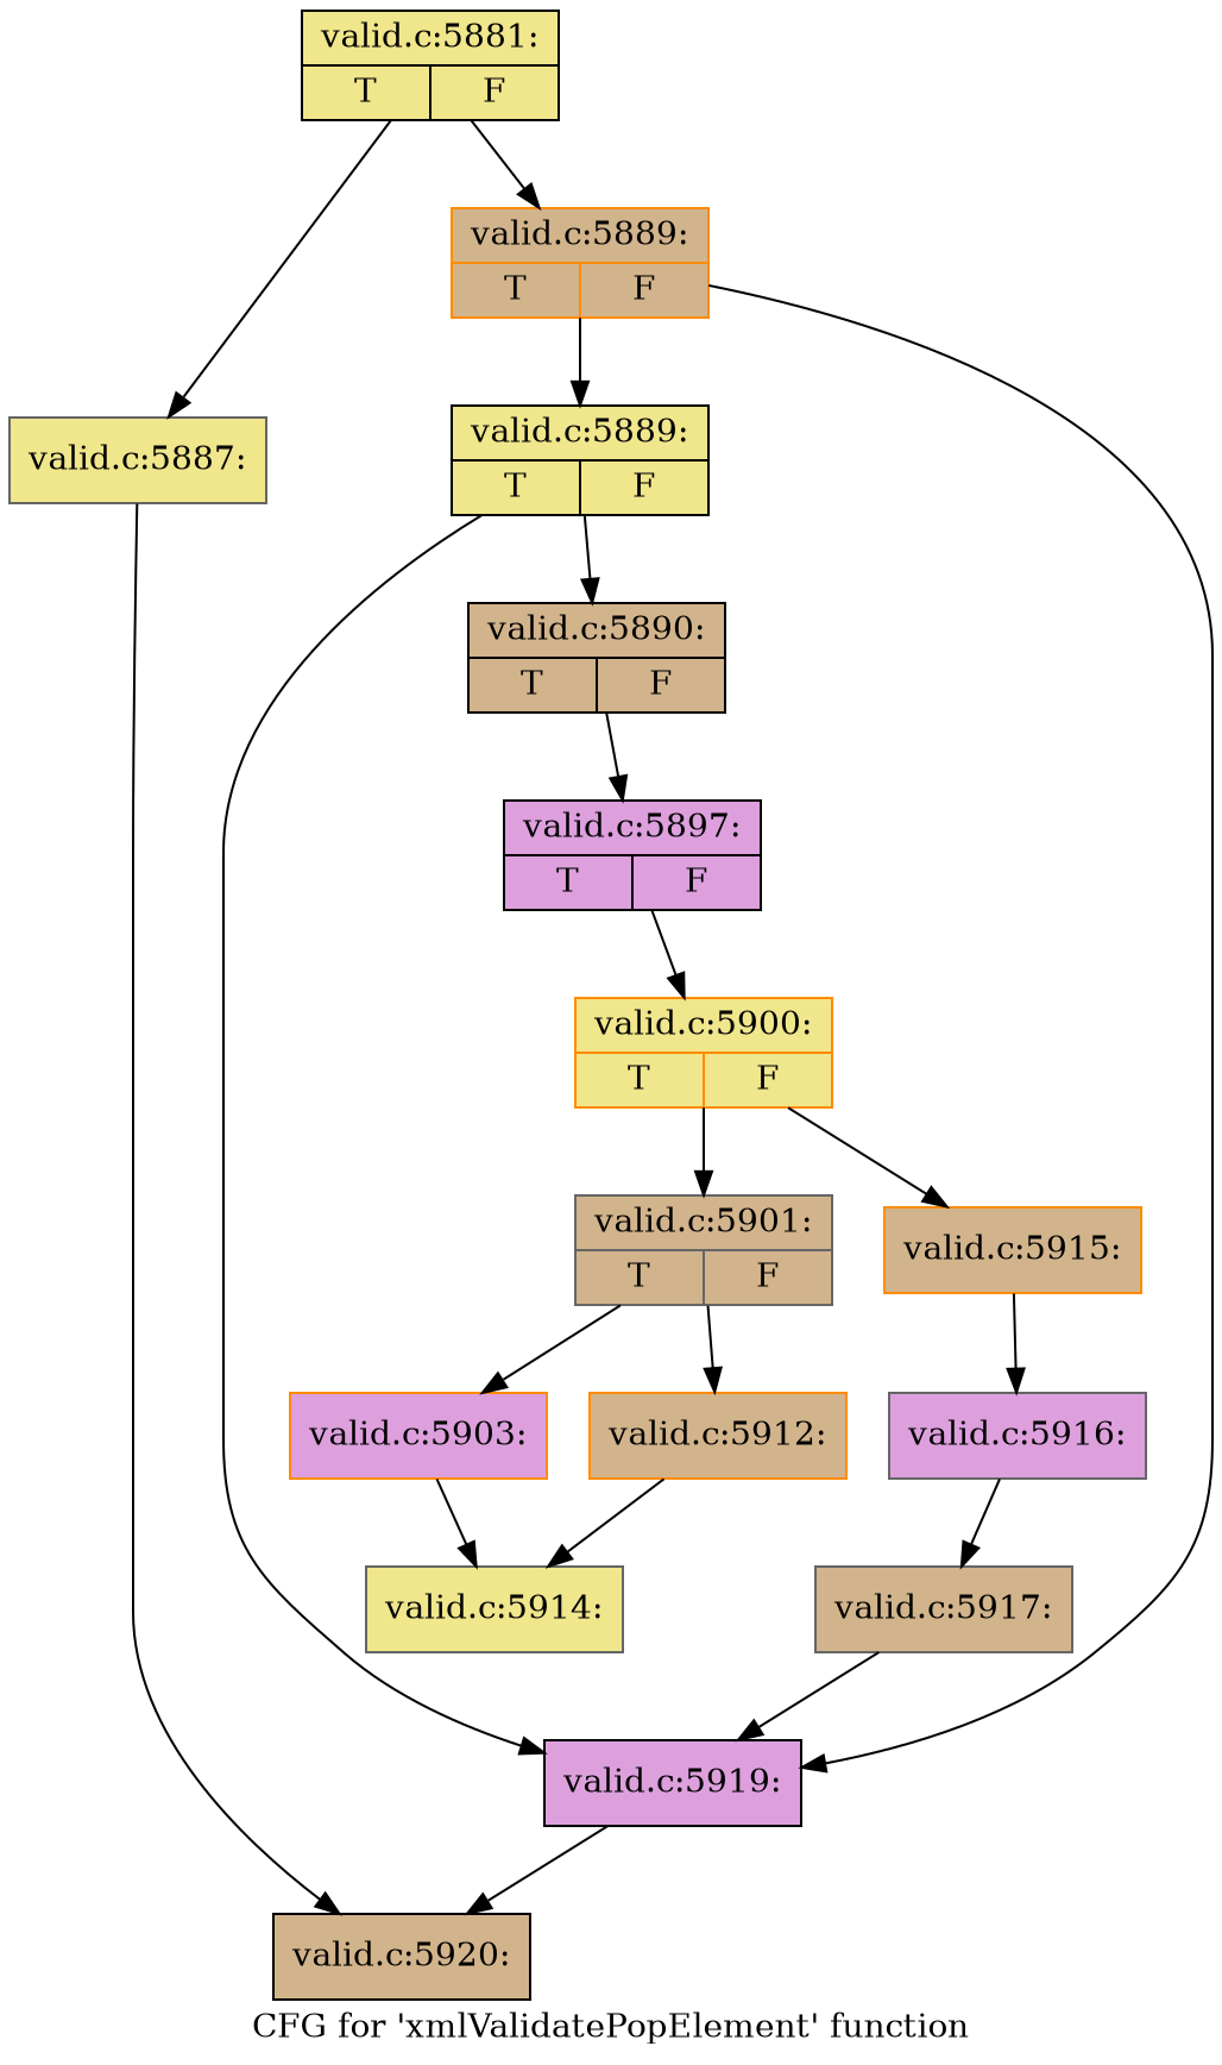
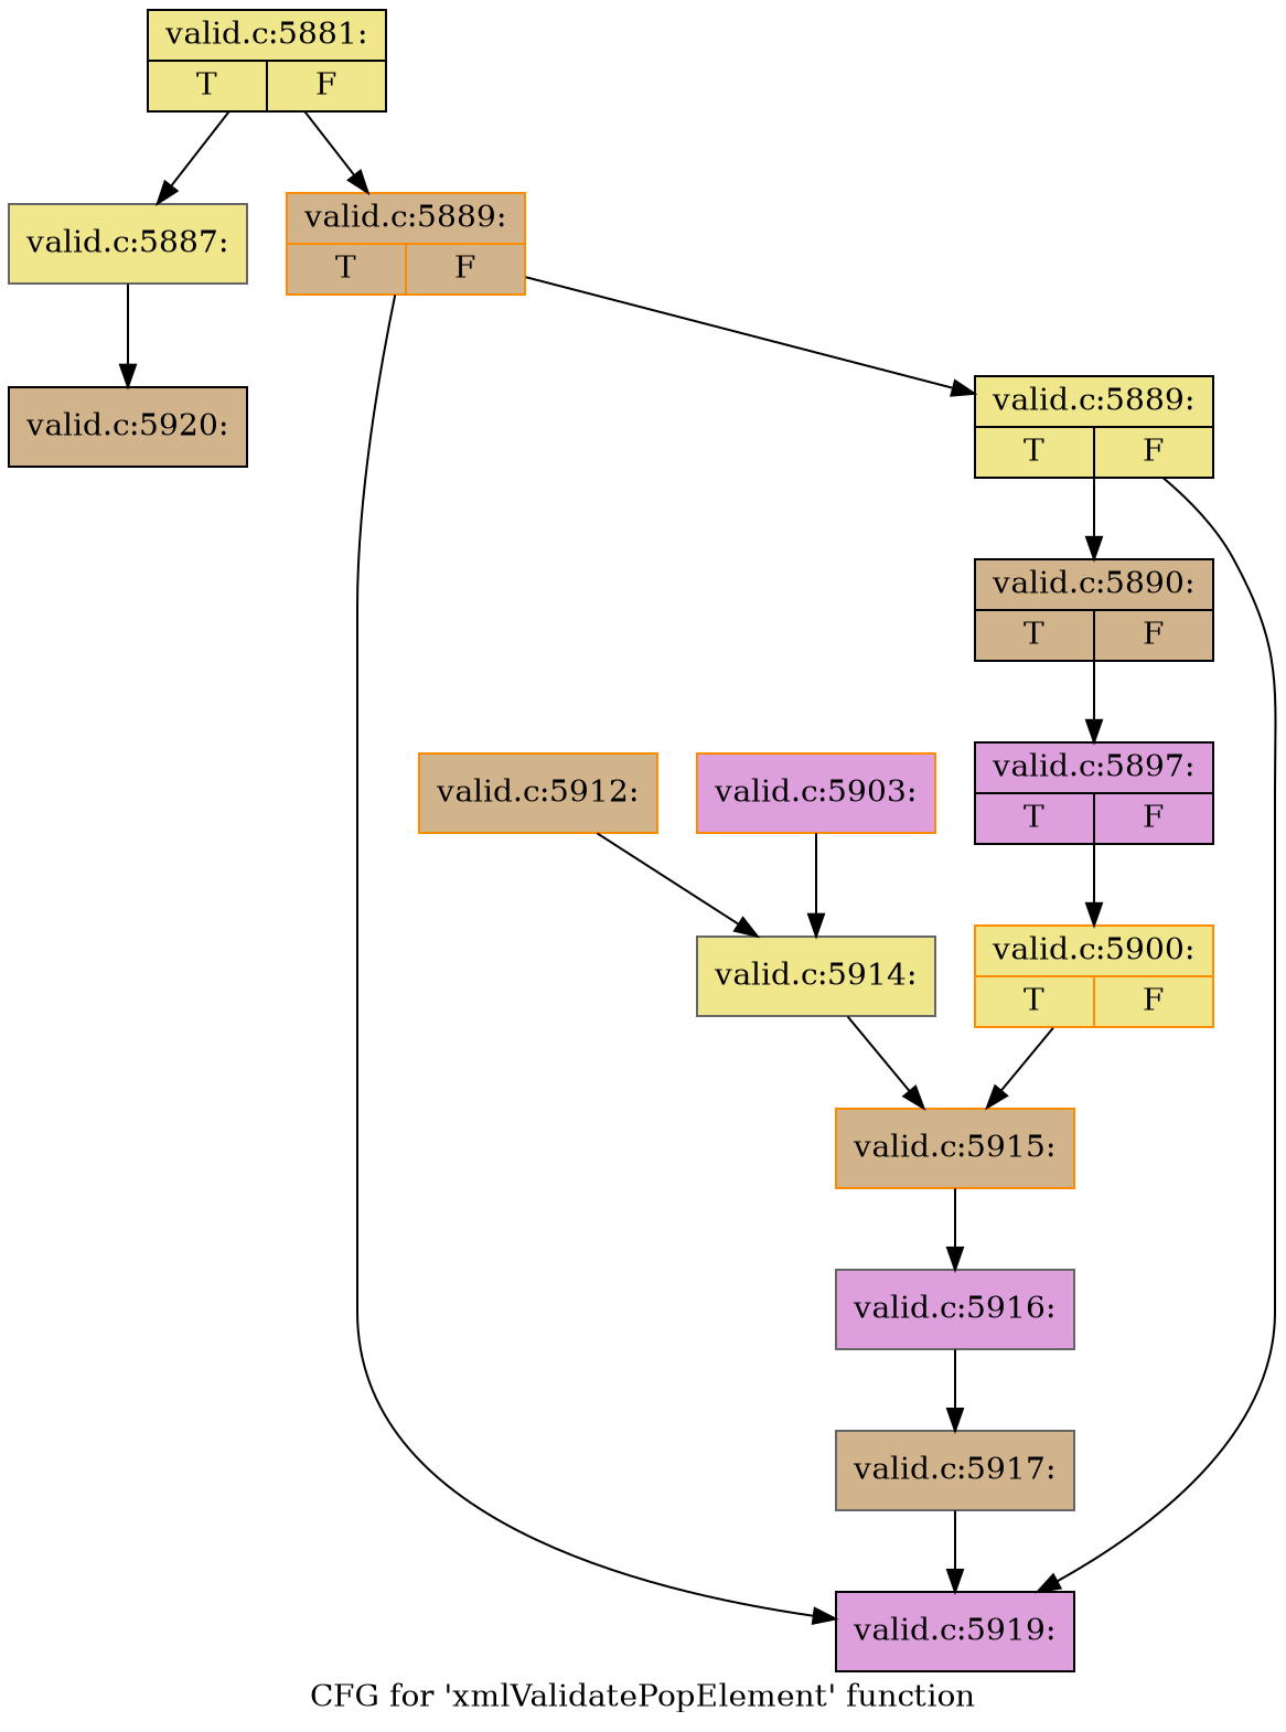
  digraph {
    label="CFG for 'xmlValidatePopElement' function"
    node [color=black fillcolor=tan shape=record style=filled]
    n1 [fillcolor=khaki label="{valid.c:5881:|{<s0>T|<s1>F}}"]
    n2 [color=gray40 fillcolor=khaki label="{valid.c:5887:}"]
    n3 [color=darkorange label="{valid.c:5889:|{<s0>T|<s1>F}}"]
    n4 [label="{valid.c:5920:}"]
    n5 [fillcolor=khaki label="{valid.c:5889:|{<s0>T|<s1>F}}"]
    n6 [fillcolor=plum label="{valid.c:5919:}"]
    n7 [label="{valid.c:5890:|{<s0>T|<s1>F}}"]
    n8 [fillcolor=plum label="{valid.c:5897:|{<s0>T|<s1>F}}"]
    n9 [color=darkorange fillcolor=khaki label="{valid.c:5900:|{<s0>T|<s1>F}}"]
    n10 [color=gray40 label="{valid.c:5917:}"]
-   n11 [color=gray40 label="{valid.c:5901:|{<s0>T|<s1>F}}"]
    n12 [color=darkorange label="{valid.c:5915:}"]
    n13 [color=gray40 fillcolor=plum label="{valid.c:5916:}"]
    n14 [color=darkorange fillcolor=plum label="{valid.c:5903:}"]
    n15 [color=darkorange label="{valid.c:5912:}"]
    n16 [color=gray40 fillcolor=khaki label="{valid.c:5914:}"]
    n1 -> n2
    n1 -> n3
    n2 -> n4
    n3 -> n5
    n3 -> n6
    n5 -> n6
    n5 -> n7
-   n6 -> n4
    n7 -> n8
    n8 -> n9
-   n9 -> n11
    n9 -> n12
    n10 -> n6
-   n11 -> n14
-   n11 -> n15
    n12 -> n13
    n13 -> n10
    n14 -> n16
    n15 -> n16
+   n16 -> n12
  }
